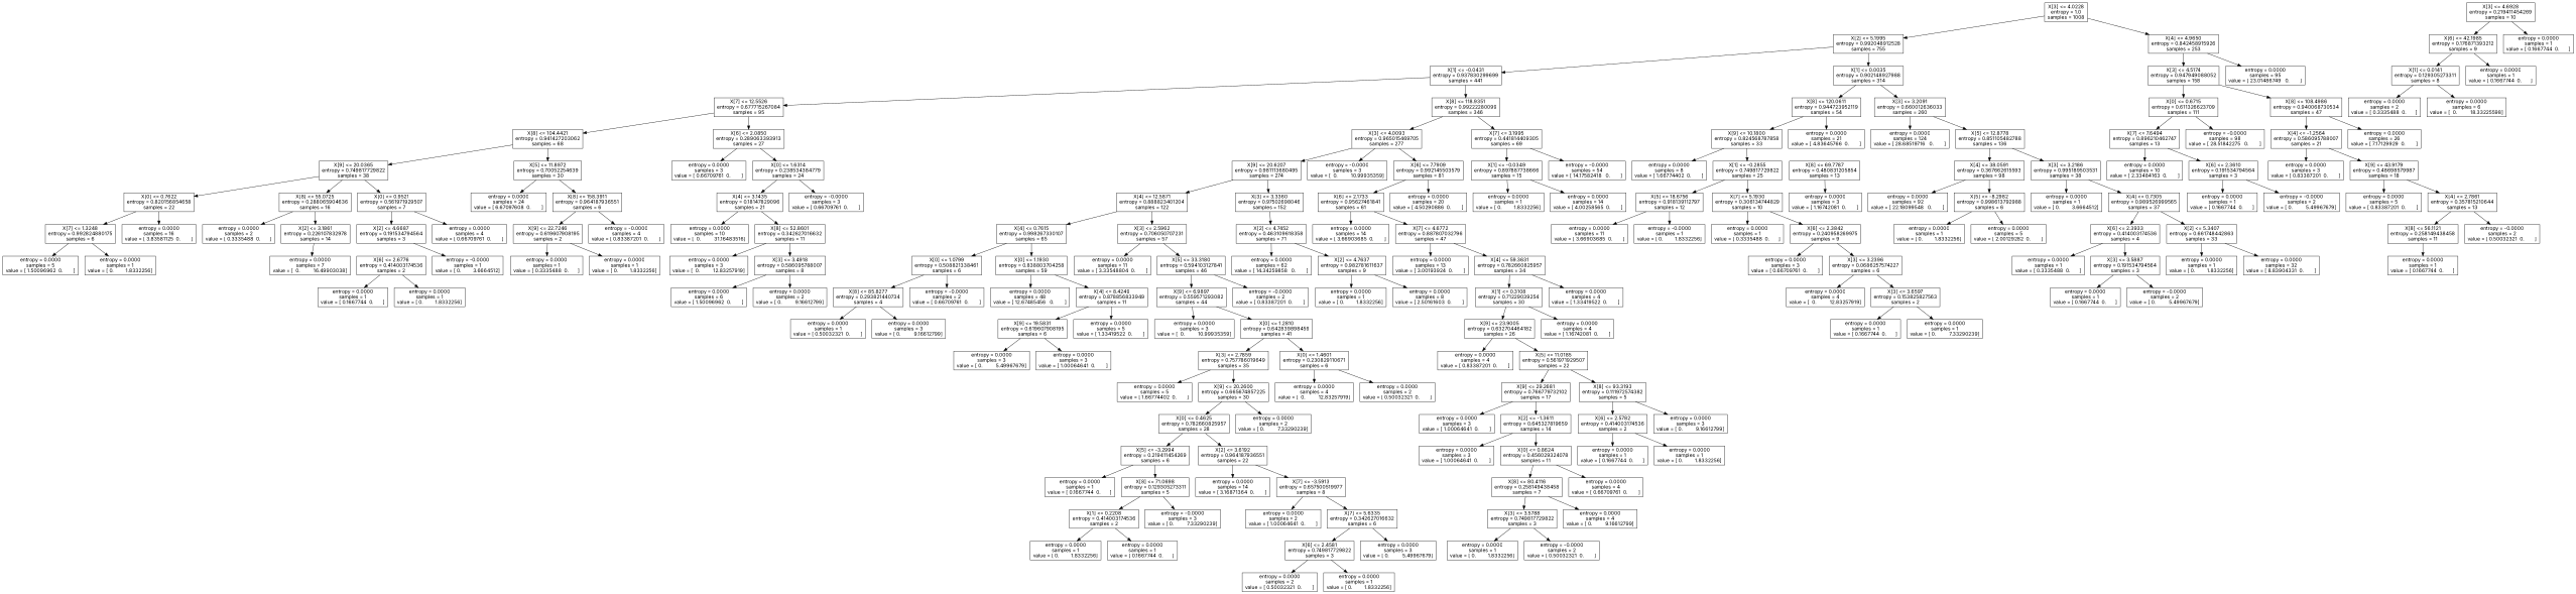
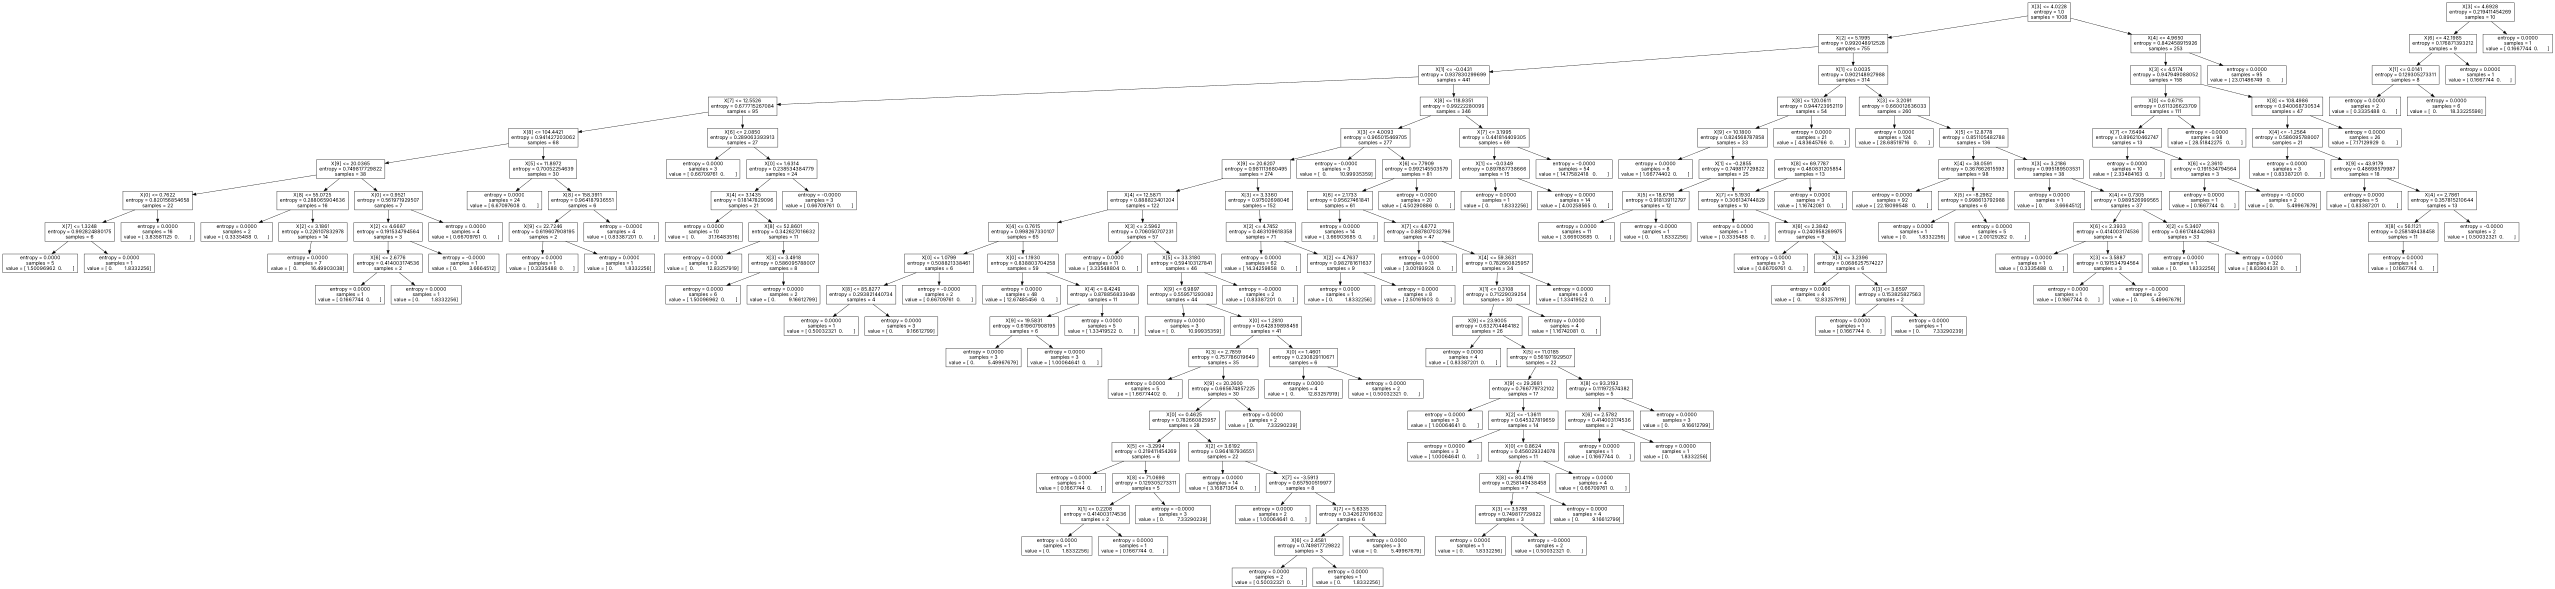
  digraph {
    fontname=Inter
    node [fontname=Inter shape=box]
    edge [fontname=Inter]
    n1 [label="X[3] <= 4.0228\nentropy = 1.0\nsamples = 1008"]
    n2 [label="X[2] <= 5.1995\nentropy = 0.992048912528\nsamples = 755"]
    n3 [label="X[4] <= 4.9650\nentropy = 0.842458915926\nsamples = 253"]
    n4 [label="X[1] <= -0.0431\nentropy = 0.937830299699\nsamples = 441"]
    n5 [label="X[1] <= 0.0035\nentropy = 0.902148927988\nsamples = 314"]
    n6 [label="X[3] <= 4.5174\nentropy = 0.947949088052\nsamples = 158"]
    n7 [label="entropy = 0.0000\nsamples = 95\nvalue = [ 23.01486749   0.        ]"]
    n8 [label="X[7] <= 12.5526\nentropy = 0.677715267084\nsamples = 95"]
    n9 [label="X[8] <= 118.9351\nentropy = 0.99222280099\nsamples = 346"]
    n10 [label="X[8] <= 120.0611\nentropy = 0.944723952119\nsamples = 54"]
    n11 [label="X[3] <= 3.2091\nentropy = 0.660012636033\nsamples = 260"]
    n12 [label="X[8] <= 104.4421\nentropy = 0.941427203062\nsamples = 68"]
    n13 [label="X[6] <= 2.0850\nentropy = 0.289063393913\nsamples = 27"]
    n14 [label="X[3] <= 4.0093\nentropy = 0.965015469705\nsamples = 277"]
    n15 [label="X[7] <= 3.1995\nentropy = 0.441814409305\nsamples = 69"]
    n16 [label="X[9] <= 20.0365\nentropy = 0.749817729822\nsamples = 38"]
    n17 [label="X[5] <= 11.8972\nentropy = 0.70052254639\nsamples = 30"]
    n18 [label="entropy = 0.0000\nsamples = 3\nvalue = [ 0.66709761  0.        ]"]
    n19 [label="X[0] <= 1.6314\nentropy = 0.238534384779\nsamples = 24"]
    n20 [label="X[0] <= 0.7622\nentropy = 0.820156854658\nsamples = 22"]
    n21 [label="X[8] <= 55.0725\nentropy = 0.288065904636\nsamples = 16"]
    n22 [label="X[0] <= 0.9521\nentropy = 0.561971929507\nsamples = 7"]
    n23 [label="entropy = 0.0000\nsamples = 24\nvalue = [ 6.67097608  0.        ]"]
    n24 [label="X[8] <= 158.3911\nentropy = 0.964187936551\nsamples = 6"]
    n25 [label="X[7] <= 1.3248\nentropy = 0.992824880175\nsamples = 6"]
    n26 [label="entropy = 0.0000\nsamples = 16\nvalue = [ 3.83581125  0.        ]"]
    n27 [label="entropy = 0.0000\nsamples = 2\nvalue = [ 0.3335488  0.       ]"]
    n28 [label="X[2] <= 3.1861\nentropy = 0.226107832978\nsamples = 14"]
    n29 [label="entropy = 0.0000\nsamples = 5\nvalue = [ 1.50096962  0.        ]"]
    n30 [label="entropy = 0.0000\nsamples = 1\nvalue = [ 0.         1.8332256]"]
    n31 [label="entropy = 0.0000\nsamples = 7\nvalue = [  0.          16.49903038]"]
    n32 [label="X[2] <= 4.6687\nentropy = 0.191534794564\nsamples = 3"]
    n33 [label="entropy = 0.0000\nsamples = 4\nvalue = [ 0.66709761  0.        ]"]
    n34 [label="X[6] <= 2.6776\nentropy = 0.414003174536\nsamples = 2"]
    n35 [label="entropy = -0.0000\nsamples = 1\nvalue = [ 0.         3.6664512]"]
    n36 [label="entropy = 0.0000\nsamples = 1\nvalue = [ 0.1667744  0.       ]"]
    n37 [label="entropy = 0.0000\nsamples = 1\nvalue = [ 0.         1.8332256]"]
    n38 [label="X[9] <= 22.7246\nentropy = 0.619607908195\nsamples = 2"]
    n39 [label="entropy = -0.0000\nsamples = 4\nvalue = [ 0.83387201  0.        ]"]
    n40 [label="entropy = 0.0000\nsamples = 1\nvalue = [ 0.3335488  0.       ]"]
    n41 [label="entropy = 0.0000\nsamples = 1\nvalue = [ 0.         1.8332256]"]
    n42 [label="X[4] <= 3.1435\nentropy = 0.18147829096\nsamples = 21"]
    n43 [label="entropy = -0.0000\nsamples = 3\nvalue = [ 0.66709761  0.        ]"]
    n44 [label="entropy = 0.0000\nsamples = 10\nvalue = [  0.          31.16483516]"]
    n45 [label="X[8] <= 52.8601\nentropy = 0.342627016632\nsamples = 11"]
    n46 [label="entropy = 0.0000\nsamples = 3\nvalue = [  0.          12.83257919]"]
    n47 [label="X[3] <= 3.4918\nentropy = 0.586095788007\nsamples = 8"]
    n48 [label="entropy = 0.0000\nsamples = 6\nvalue = [ 1.50096962  0.        ]"]
    n49 [label="entropy = 0.0000\nsamples = 2\nvalue = [ 0.          9.16612799]"]
    n50 [label="X[9] <= 20.6207\nentropy = 0.981113680495\nsamples = 274"]
    n51 [label="entropy = -0.0000\nsamples = 3\nvalue = [  0.          10.99935359]"]
    n52 [label="X[6] <= 7.7909\nentropy = 0.992145503579\nsamples = 81"]
    n53 [label="X[1] <= -0.0349\nentropy = 0.897887738666\nsamples = 15"]
    n54 [label="entropy = -0.0000\nsamples = 54\nvalue = [ 14.17582418   0.        ]"]
    n55 [label="X[4] <= 12.5871\nentropy = 0.888823401204\nsamples = 122"]
    n56 [label="X[3] <= 3.3360\nentropy = 0.97502698046\nsamples = 152"]
    n57 [label="X[4] <= 0.7615\nentropy = 0.998267330107\nsamples = 65"]
    n58 [label="X[3] <= 2.5962\nentropy = 0.706050707231\nsamples = 57"]
    n59 [label="X[2] <= 4.7452\nentropy = 0.463109618358\nsamples = 71"]
    n60 [label="X[0] <= 1.0799\nentropy = 0.508821338461\nsamples = 6"]
    n61 [label="X[0] <= 1.1930\nentropy = 0.838803704258\nsamples = 59"]
    n62 [label="entropy = 0.0000\nsamples = 11\nvalue = [ 3.33548804  0.        ]"]
    n63 [label="X[5] <= 33.3180\nentropy = 0.594103127841\nsamples = 46"]
    n64 [label="X[8] <= 85.8277\nentropy = 0.293821440734\nsamples = 4"]
    n65 [label="entropy = -0.0000\nsamples = 2\nvalue = [ 0.66709761  0.        ]"]
    n66 [label="entropy = 0.0000\nsamples = 48\nvalue = [ 12.67485456   0.        ]"]
    n67 [label="X[4] <= 8.4249\nentropy = 0.878856833949\nsamples = 11"]
    n68 [label="entropy = 0.0000\nsamples = 1\nvalue = [ 0.50032321  0.        ]"]
    n69 [label="entropy = 0.0000\nsamples = 3\nvalue = [ 0.          9.16612799]"]
    n70 [label="X[9] <= 19.5831\nentropy = 0.619607908195\nsamples = 6"]
    n71 [label="entropy = 0.0000\nsamples = 5\nvalue = [ 1.33419522  0.        ]"]
    n72 [label="entropy = 0.0000\nsamples = 3\nvalue = [ 0.          5.49967679]"]
    n73 [label="entropy = 0.0000\nsamples = 3\nvalue = [ 1.00064641  0.        ]"]
    n74 [label="X[9] <= 6.9897\nentropy = 0.559571293082\nsamples = 44"]
    n75 [label="entropy = -0.0000\nsamples = 2\nvalue = [ 0.83387201  0.        ]"]
    n76 [label="entropy = 0.0000\nsamples = 3\nvalue = [  0.          10.99935359]"]
    n77 [label="X[0] <= 1.2810\nentropy = 0.642839898459\nsamples = 41"]
    n78 [label="X[3] <= 2.7859\nentropy = 0.757786019649\nsamples = 35"]
    n79 [label="X[0] <= 1.4601\nentropy = 0.230829110671\nsamples = 6"]
    n80 [label="entropy = 0.0000\nsamples = 5\nvalue = [ 1.66774402  0.        ]"]
    n81 [label="X[9] <= 20.2600\nentropy = 0.665674857225\nsamples = 30"]
    n82 [label="entropy = 0.0000\nsamples = 4\nvalue = [  0.          12.83257919]"]
    n83 [label="entropy = 0.0000\nsamples = 2\nvalue = [ 0.50032321  0.        ]"]
    n84 [label="X[0] <= 0.4625\nentropy = 0.782660825957\nsamples = 28"]
    n85 [label="entropy = 0.0000\nsamples = 2\nvalue = [ 0.          7.33290239]"]
    n86 [label="X[5] <= -3.2994\nentropy = 0.219411454269\nsamples = 6"]
    n87 [label="X[2] <= 3.6192\nentropy = 0.964187936551\nsamples = 22"]
    n88 [label="entropy = 0.0000\nsamples = 1\nvalue = [ 0.1667744  0.       ]"]
    n89 [label="X[8] <= 71.0698\nentropy = 0.129305273311\nsamples = 5"]
    n90 [label="entropy = 0.0000\nsamples = 14\nvalue = [ 3.16871364  0.        ]"]
    n91 [label="X[7] <= -3.5913\nentropy = 0.657500519977\nsamples = 8"]
    n92 [label="X[1] <= 0.2208\nentropy = 0.414003174536\nsamples = 2"]
    n93 [label="entropy = -0.0000\nsamples = 3\nvalue = [ 0.          7.33290239]"]
    n94 [label="entropy = 0.0000\nsamples = 1\nvalue = [ 0.         1.8332256]"]
    n95 [label="entropy = 0.0000\nsamples = 1\nvalue = [ 0.1667744  0.       ]"]
    n96 [label="entropy = 0.0000\nsamples = 2\nvalue = [ 1.00064641  0.        ]"]
    n97 [label="X[7] <= 5.6335\nentropy = 0.342627016632\nsamples = 6"]
    n98 [label="X[6] <= 2.4581\nentropy = 0.749817729822\nsamples = 3"]
    n99 [label="entropy = 0.0000\nsamples = 3\nvalue = [ 0.          5.49967679]"]
    n100 [label="entropy = 0.0000\nsamples = 2\nvalue = [ 0.50032321  0.        ]"]
    n101 [label="entropy = 0.0000\nsamples = 1\nvalue = [ 0.         1.8332256]"]
    n102 [label="entropy = 0.0000\nsamples = 62\nvalue = [ 14.34259858   0.        ]"]
    n103 [label="X[2] <= 4.7637\nentropy = 0.982781611637\nsamples = 9"]
    n104 [label="X[6] <= 2.1733\nentropy = 0.95627461841\nsamples = 61"]
    n105 [label="entropy = 0.0000\nsamples = 20\nvalue = [ 4.50290886  0.        ]"]
    n106 [label="entropy = 0.0000\nsamples = 1\nvalue = [ 0.         1.8332256]"]
    n107 [label="entropy = 0.0000\nsamples = 8\nvalue = [ 2.50161603  0.        ]"]
    n108 [label="entropy = 0.0000\nsamples = 14\nvalue = [ 3.66903685  0.        ]"]
    n109 [label="X[7] <= 4.6772\nentropy = 0.887807032796\nsamples = 47"]
    n110 [label="entropy = 0.0000\nsamples = 13\nvalue = [ 3.00193924  0.        ]"]
    n111 [label="X[4] <= 59.3631\nentropy = 0.782660825957\nsamples = 34"]
    n112 [label="X[1] <= 0.3108\nentropy = 0.71229039254\nsamples = 30"]
    n113 [label="entropy = 0.0000\nsamples = 4\nvalue = [ 1.33419522  0.        ]"]
    n114 [label="X[9] <= 23.9005\nentropy = 0.632704464182\nsamples = 26"]
    n115 [label="entropy = 0.0000\nsamples = 4\nvalue = [ 1.16742081  0.        ]"]
    n116 [label="entropy = 0.0000\nsamples = 4\nvalue = [ 0.83387201  0.        ]"]
    n117 [label="X[5] <= 11.0185\nentropy = 0.561971929507\nsamples = 22"]
    n118 [label="X[9] <= 29.2681\nentropy = 0.766779732102\nsamples = 17"]
    n119 [label="X[8] <= 93.3193\nentropy = 0.111972574382\nsamples = 5"]
    n120 [label="entropy = 0.0000\nsamples = 3\nvalue = [ 1.00064641  0.        ]"]
    n121 [label="X[2] <= -1.3611\nentropy = 0.645327819659\nsamples = 14"]
    n122 [label="X[6] <= 2.5782\nentropy = 0.414003174536\nsamples = 2"]
    n123 [label="entropy = 0.0000\nsamples = 3\nvalue = [ 0.          9.16612799]"]
    n124 [label="entropy = 0.0000\nsamples = 3\nvalue = [ 1.00064641  0.        ]"]
    n125 [label="X[0] <= 0.8624\nentropy = 0.456029324078\nsamples = 11"]
    n126 [label="X[8] <= 80.4116\nentropy = 0.258149438458\nsamples = 7"]
    n127 [label="entropy = 0.0000\nsamples = 4\nvalue = [ 0.66709761  0.        ]"]
    n128 [label="X[3] <= 3.5788\nentropy = 0.749817729822\nsamples = 3"]
    n129 [label="entropy = 0.0000\nsamples = 4\nvalue = [ 0.          9.16612799]"]
    n130 [label="entropy = 0.0000\nsamples = 1\nvalue = [ 0.         1.8332256]"]
    n131 [label="entropy = -0.0000\nsamples = 2\nvalue = [ 0.50032321  0.        ]"]
    n132 [label="entropy = 0.0000\nsamples = 1\nvalue = [ 0.1667744  0.       ]"]
    n133 [label="entropy = 0.0000\nsamples = 1\nvalue = [ 0.         1.8332256]"]
    n134 [label="entropy = 0.0000\nsamples = 1\nvalue = [ 0.         1.8332256]"]
    n135 [label="entropy = 0.0000\nsamples = 14\nvalue = [ 4.00258565  0.        ]"]
    n136 [label="X[9] <= 10.1800\nentropy = 0.824568787858\nsamples = 33"]
    n137 [label="entropy = 0.0000\nsamples = 21\nvalue = [ 4.83645766  0.        ]"]
    n138 [label="entropy = 0.0000\nsamples = 124\nvalue = [ 28.68519716   0.        ]"]
    n139 [label="X[5] <= 12.8778\nentropy = 0.851105482788\nsamples = 136"]
    n140 [label="entropy = 0.0000\nsamples = 8\nvalue = [ 1.66774402  0.        ]"]
    n141 [label="X[1] <= -0.2855\nentropy = 0.749817729822\nsamples = 25"]
    n142 [label="X[5] <= 18.6756\nentropy = 0.918139112797\nsamples = 12"]
    n143 [label="X[7] <= 5.1930\nentropy = 0.306134744829\nsamples = 10"]
    n144 [label="entropy = 0.0000\nsamples = 11\nvalue = [ 3.66903685  0.        ]"]
    n145 [label="entropy = -0.0000\nsamples = 1\nvalue = [ 0.         1.8332256]"]
    n146 [label="X[8] <= 69.7787\nentropy = 0.480831205854\nsamples = 13"]
    n147 [label="entropy = 0.0000\nsamples = 3\nvalue = [ 1.16742081  0.        ]"]
    n148 [label="entropy = 0.0000\nsamples = 1\nvalue = [ 0.3335488  0.       ]"]
    n149 [label="X[6] <= 2.3842\nentropy = 0.240958269975\nsamples = 9"]
    n150 [label="entropy = 0.0000\nsamples = 3\nvalue = [ 0.66709761  0.        ]"]
    n151 [label="X[3] <= 3.2396\nentropy = 0.0686257574227\nsamples = 6"]
    n152 [label="entropy = 0.0000\nsamples = 4\nvalue = [  0.          12.83257919]"]
    n153 [label="X[3] <= 3.6597\nentropy = 0.153825827563\nsamples = 2"]
    n154 [label="entropy = 0.0000\nsamples = 1\nvalue = [ 0.1667744  0.       ]"]
    n155 [label="entropy = 0.0000\nsamples = 1\nvalue = [ 0.          7.33290239]"]
    n156 [label="X[4] <= 38.0591\nentropy = 0.367662615593\nsamples = 98"]
    n157 [label="X[3] <= 3.2186\nentropy = 0.995189503531\nsamples = 38"]
    n158 [label="entropy = 0.0000\nsamples = 92\nvalue = [ 22.18099548   0.        ]"]
    n159 [label="X[5] <= -8.2982\nentropy = 0.998613792988\nsamples = 6"]
    n160 [label="entropy = 0.0000\nsamples = 1\nvalue = [ 0.         3.6664512]"]
    n161 [label="X[4] <= 0.7305\nentropy = 0.989526999565\nsamples = 37"]
    n162 [label="entropy = 0.0000\nsamples = 1\nvalue = [ 0.         1.8332256]"]
    n163 [label="entropy = 0.0000\nsamples = 5\nvalue = [ 2.00129282  0.        ]"]
    n164 [label="X[6] <= 2.3933\nentropy = 0.414003174536\nsamples = 4"]
    n165 [label="X[2] <= 5.3407\nentropy = 0.661748442863\nsamples = 33"]
    n166 [label="entropy = 0.0000\nsamples = 1\nvalue = [ 0.3335488  0.       ]"]
    n167 [label="X[3] <= 3.5887\nentropy = 0.191534794564\nsamples = 3"]
    n168 [label="entropy = 0.0000\nsamples = 1\nvalue = [ 0.         1.8332256]"]
    n169 [label="entropy = 0.0000\nsamples = 32\nvalue = [ 8.83904331  0.        ]"]
    n170 [label="entropy = 0.0000\nsamples = 1\nvalue = [ 0.1667744  0.       ]"]
    n171 [label="entropy = -0.0000\nsamples = 2\nvalue = [ 0.          5.49967679]"]
    n172 [label="X[0] <= 0.6715\nentropy = 0.611326623709\nsamples = 111"]
    n173 [label="X[8] <= 108.4986\nentropy = 0.940068730534\nsamples = 47"]
    n174 [label="X[7] <= 7.6494\nentropy = 0.896210462747\nsamples = 13"]
    n175 [label="entropy = -0.0000\nsamples = 98\nvalue = [ 28.51842275   0.        ]"]
    n176 [label="X[4] <= -1.2564\nentropy = 0.586095788007\nsamples = 21"]
    n177 [label="entropy = 0.0000\nsamples = 26\nvalue = [ 7.17129929  0.        ]"]
    n178 [label="entropy = 0.0000\nsamples = 10\nvalue = [ 2.33484163  0.        ]"]
    n179 [label="X[6] <= 2.3610\nentropy = 0.191534794564\nsamples = 3"]
    n180 [label="entropy = 0.0000\nsamples = 1\nvalue = [ 0.1667744  0.       ]"]
    n181 [label="entropy = -0.0000\nsamples = 2\nvalue = [ 0.          5.49967679]"]
    n182 [label="entropy = 0.0000\nsamples = 3\nvalue = [ 0.83387201  0.        ]"]
    n183 [label="X[9] <= 43.9179\nentropy = 0.48698579987\nsamples = 18"]
    n184 [label="entropy = 0.0000\nsamples = 5\nvalue = [ 0.83387201  0.        ]"]
    n185 [label="X[4] <= 2.7861\nentropy = 0.357815210644\nsamples = 13"]
    n186 [label="X[8] <= 56.1121\nentropy = 0.258149438458\nsamples = 11"]
    n187 [label="entropy = -0.0000\nsamples = 2\nvalue = [ 0.50032321  0.        ]"]
    n188 [label="entropy = 0.0000\nsamples = 1\nvalue = [ 0.1667744  0.       ]"]
    n189 [label="X[3] <= 4.6928\nentropy = 0.219411454269\nsamples = 10"]
    n190 [label="X[6] <= 42.1985\nentropy = 0.176871393212\nsamples = 9"]
    n191 [label="entropy = 0.0000\nsamples = 1\nvalue = [ 0.1667744  0.       ]"]
    n192 [label="X[1] <= 0.0141\nentropy = 0.129305273311\nsamples = 8"]
    n193 [label="entropy = 0.0000\nsamples = 1\nvalue = [ 0.1667744  0.       ]"]
    n194 [label="entropy = 0.0000\nsamples = 2\nvalue = [ 0.3335488  0.       ]"]
    n195 [label="entropy = 0.0000\nsamples = 6\nvalue = [  0.          18.33225598]"]
    n1 -> n2
    n1 -> n3
    n2 -> n4
    n2 -> n5
    n3 -> n6
    n3 -> n7
    n4 -> n8
    n4 -> n9
    n5 -> n10
    n5 -> n11
    n6 -> n172
    n6 -> n173
    n8 -> n12
    n8 -> n13
    n9 -> n14
    n9 -> n15
    n10 -> n136
    n10 -> n137
    n11 -> n138
    n11 -> n139
    n12 -> n16
    n12 -> n17
    n13 -> n18
    n13 -> n19
    n14 -> n50
    n14 -> n51
    n14 -> n52
    n15 -> n53
    n15 -> n54
    n16 -> n20
    n16 -> n21
    n16 -> n22
    n17 -> n23
    n17 -> n24
    n19 -> n42
    n19 -> n43
    n20 -> n25
    n20 -> n26
    n21 -> n27
    n21 -> n28
    n22 -> n32
    n22 -> n33
    n24 -> n38
    n24 -> n39
    n25 -> n29
    n25 -> n30
    n28 -> n31
+   n32 -> n34
    n32 -> n35
    n34 -> n36
    n34 -> n37
    n38 -> n40
    n38 -> n41
    n42 -> n44
    n42 -> n45
    n45 -> n46
    n45 -> n47
    n47 -> n48
    n47 -> n49
    n50 -> n55
    n50 -> n56
    n52 -> n104
    n52 -> n105
    n53 -> n134
    n53 -> n135
    n55 -> n57
    n55 -> n58
    n56 -> n59
    n57 -> n60
    n57 -> n61
    n58 -> n62
    n58 -> n63
    n59 -> n102
    n59 -> n103
    n60 -> n64
    n60 -> n65
    n61 -> n66
    n61 -> n67
    n63 -> n74
    n63 -> n75
    n64 -> n68
    n64 -> n69
    n67 -> n70
    n67 -> n71
    n70 -> n72
    n70 -> n73
    n74 -> n76
    n74 -> n77
    n77 -> n78
    n77 -> n79
    n78 -> n80
    n78 -> n81
    n79 -> n82
    n79 -> n83
    n81 -> n84
    n81 -> n85
    n84 -> n86
    n84 -> n87
    n86 -> n88
    n86 -> n89
    n87 -> n90
    n87 -> n91
    n89 -> n92
    n89 -> n93
    n91 -> n96
    n91 -> n97
    n92 -> n94
    n92 -> n95
    n97 -> n98
    n97 -> n99
    n98 -> n100
    n98 -> n101
    n103 -> n106
    n103 -> n107
    n104 -> n108
    n104 -> n109
    n109 -> n110
    n109 -> n111
    n111 -> n112
    n111 -> n113
    n112 -> n114
    n112 -> n115
    n114 -> n116
    n114 -> n117
    n117 -> n118
    n117 -> n119
    n118 -> n120
    n118 -> n121
    n119 -> n122
    n119 -> n123
    n121 -> n124
    n121 -> n125
    n122 -> n132
    n122 -> n133
    n125 -> n126
    n125 -> n127
    n126 -> n128
    n126 -> n129
    n128 -> n130
    n128 -> n131
    n136 -> n140
    n136 -> n141
    n139 -> n156
    n139 -> n157
    n141 -> n142
    n141 -> n143
    n142 -> n144
    n142 -> n145
    n143 -> n148
    n143 -> n149
+   n146 -> n143
    n146 -> n147
    n149 -> n150
    n149 -> n151
    n151 -> n152
    n151 -> n153
    n153 -> n154
    n153 -> n155
    n156 -> n158
    n156 -> n159
    n157 -> n160
    n157 -> n161
    n159 -> n162
    n159 -> n163
    n161 -> n164
    n161 -> n165
    n164 -> n166
    n164 -> n167
    n165 -> n168
    n165 -> n169
    n167 -> n170
    n167 -> n171
    n172 -> n174
    n172 -> n175
    n173 -> n176
    n173 -> n177
    n174 -> n178
    n174 -> n179
    n176 -> n182
    n176 -> n183
    n179 -> n180
    n179 -> n181
    n183 -> n184
    n183 -> n185
    n185 -> n186
    n185 -> n187
    n186 -> n188
    n189 -> n190
    n189 -> n191
    n190 -> n192
    n190 -> n193
    n192 -> n194
    n192 -> n195
  }
